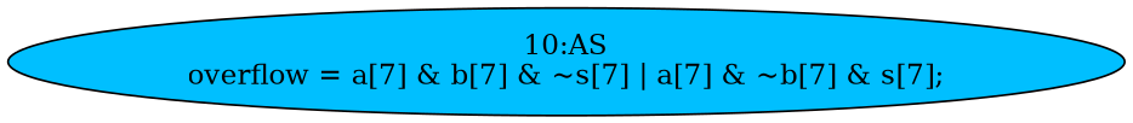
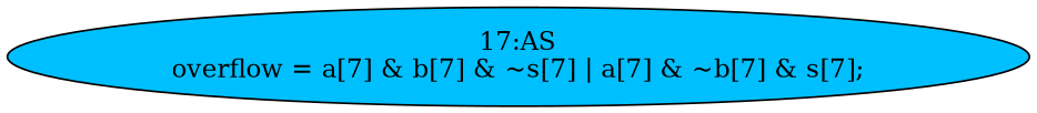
  strict digraph {
-   n1 [ast="<pyverilog.vparser.ast.Assign object at 0x7fbcca5213d0>" def_var="['overflow']" fillcolor=deepskyblue label="10:AS\noverflow = a[7] & b[7] & ~s[7] | a[7] & ~b[7] & s[7];" statements="[]" style=filled typ=Assign use_var="['a', 'b', 's', 'a', 'b', 's']"]
+   n1 [ast="<pyverilog.vparser.ast.Assign object at 0x7fbcca5213d0>" def_var="['overflow']" fillcolor=deepskyblue label="17:AS\noverflow = a[7] & b[7] & ~s[7] | a[7] & ~b[7] & s[7];" statements="[]" style=filled typ=Assign use_var="['a', 'b', 's', 'a', 'b', 's']"]
  }
